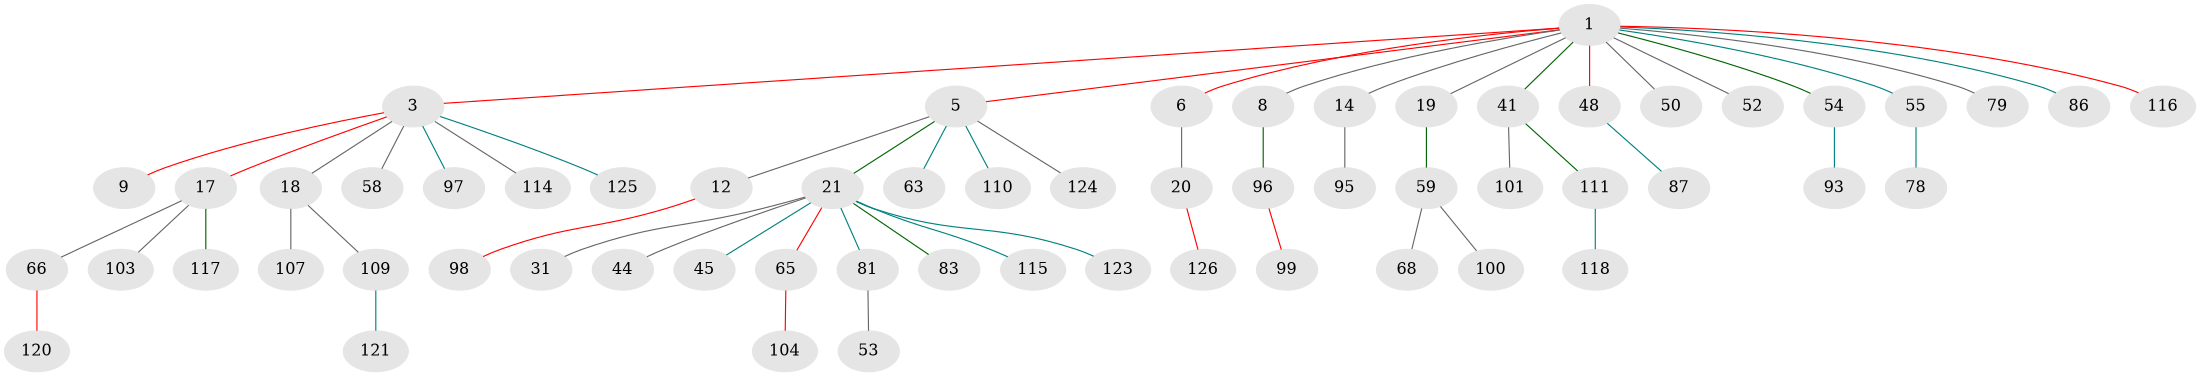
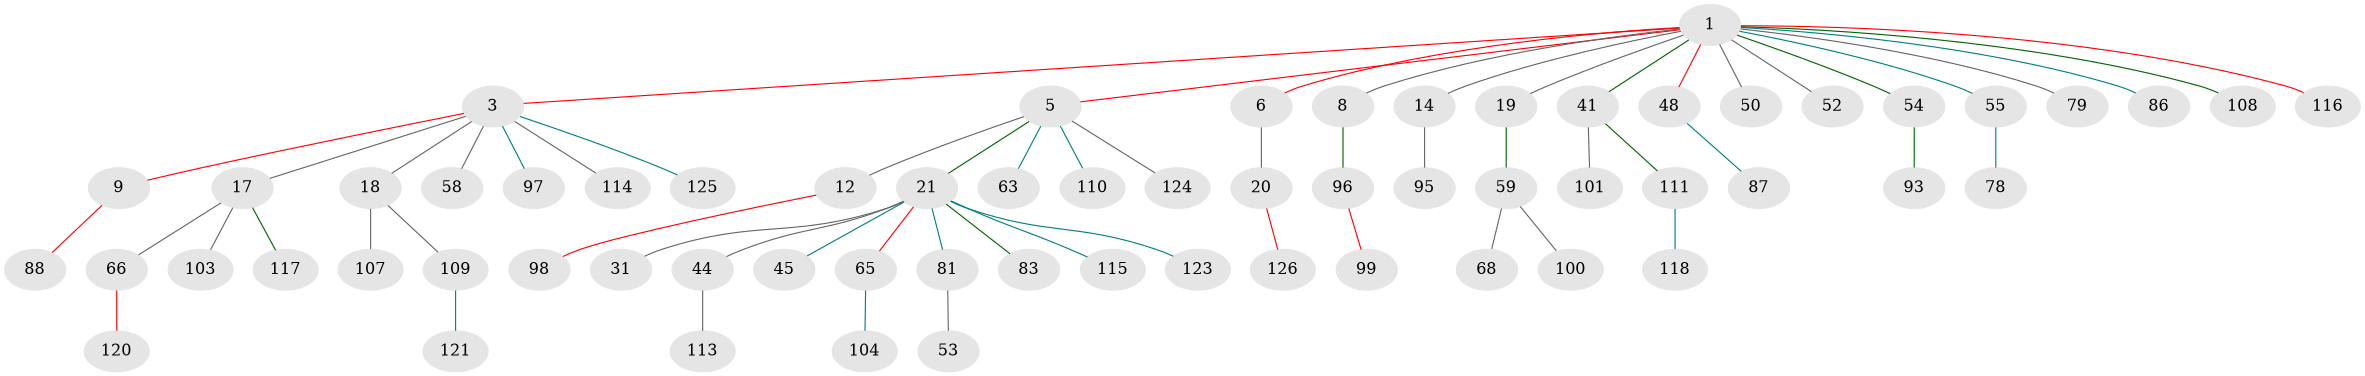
  graph {
    node [color=gray90 style=filled]
    edge [color=gray40]
    1 [super="+2+62+16+40+4"]
    3 [super="+13"]
    5 [super="+11+89+34+90+61"]
    6 [super="+70"]
    8
    14
    19 [super="+33"]
    41
    48
    50 [super="+85"]
    52
    54 [super="+77"]
    55
    79
    86
+   108
    116
    9 [super="+28"]
    17 [super="+22+30+32+56"]
    18 [super="+57+38"]
    58 [super="+80"]
    97
    114
    125
    12 [super="+15+106"]
    21 [super="+23"]
    63 [super="+67+122"]
    110
    124
    20 [super="+82"]
    96
    95
    59
    101
    111
    87
    93
    78
+   88
    66
    103
    117
    107
    109 [super="+119"]
    98
    31 [super="+105"]
    44 [super="+73"]
    45
    65 [super="+84"]
    81
    83
    115
    123
    126
    99
    120
    121
    68
    100
+   113
    104 [super="+112"]
    53
    118
    1 -- 3 [color=red]
    1 -- 5 [color=red]
    1 -- 6 [color=red]
    1 -- 8
    1 -- 14
    1 -- 19
    1 -- 41 [color=darkgreen]
    1 -- 48 [color=red]
    1 -- 50
    1 -- 52
    1 -- 54 [color=darkgreen]
    1 -- 55 [color=teal]
    1 -- 79
    1 -- 86 [color=teal]
+   1 -- 108 [color=darkgreen]
    1 -- 116 [color=red]
    3 -- 9 [color=red]
-   3 -- 17 [color=red]
+   3 -- 17
    3 -- 18
    3 -- 58
    3 -- 97 [color=teal]
    3 -- 114
    3 -- 125 [color=teal]
    5 -- 12
    5 -- 21 [color=darkgreen]
    5 -- 63 [color=teal]
    5 -- 110 [color=teal]
    5 -- 124
    6 -- 20
    8 -- 96 [color=darkgreen]
    14 -- 95
    19 -- 59 [color=darkgreen]
    41 -- 101
    41 -- 111 [color=darkgreen]
    48 -- 87 [color=teal]
-   54 -- 93 [color=teal]
+   54 -- 93 [color=darkgreen]
    55 -- 78 [color=teal]
+   9 -- 88 [color=red]
    17 -- 66
    17 -- 103
    17 -- 117 [color=darkgreen]
    18 -- 107
    18 -- 109
    12 -- 98 [color=red]
    21 -- 31
    21 -- 44
    21 -- 45 [color=teal]
    21 -- 65 [color=red]
    21 -- 81 [color=teal]
    21 -- 83 [color=darkgreen]
    21 -- 115 [color=teal]
    21 -- 123 [color=teal]
    20 -- 126 [color=red]
    96 -- 99 [color=red]
    59 -- 68
    59 -- 100
    111 -- 118 [color=teal]
    66 -- 120 [color=red]
    109 -- 121 [color=teal]
-   65 -- 104 [color=red]
+   44 -- 113
+   65 -- 104 [color=teal]
    81 -- 53
  }
